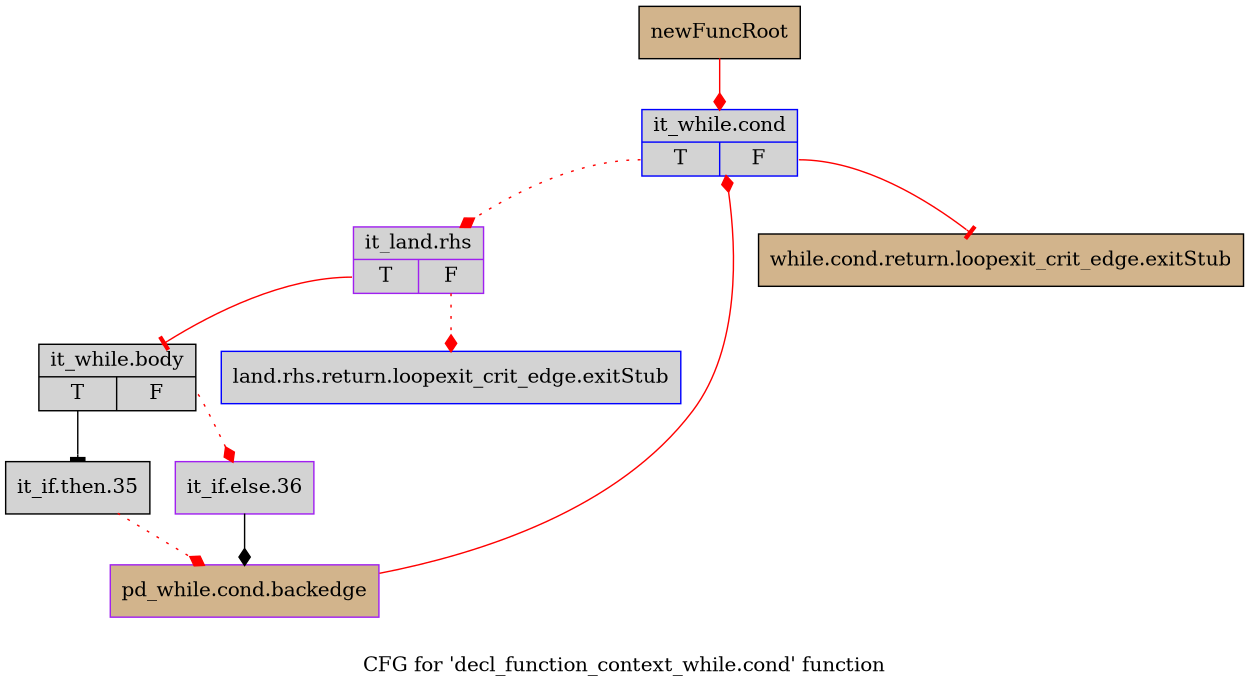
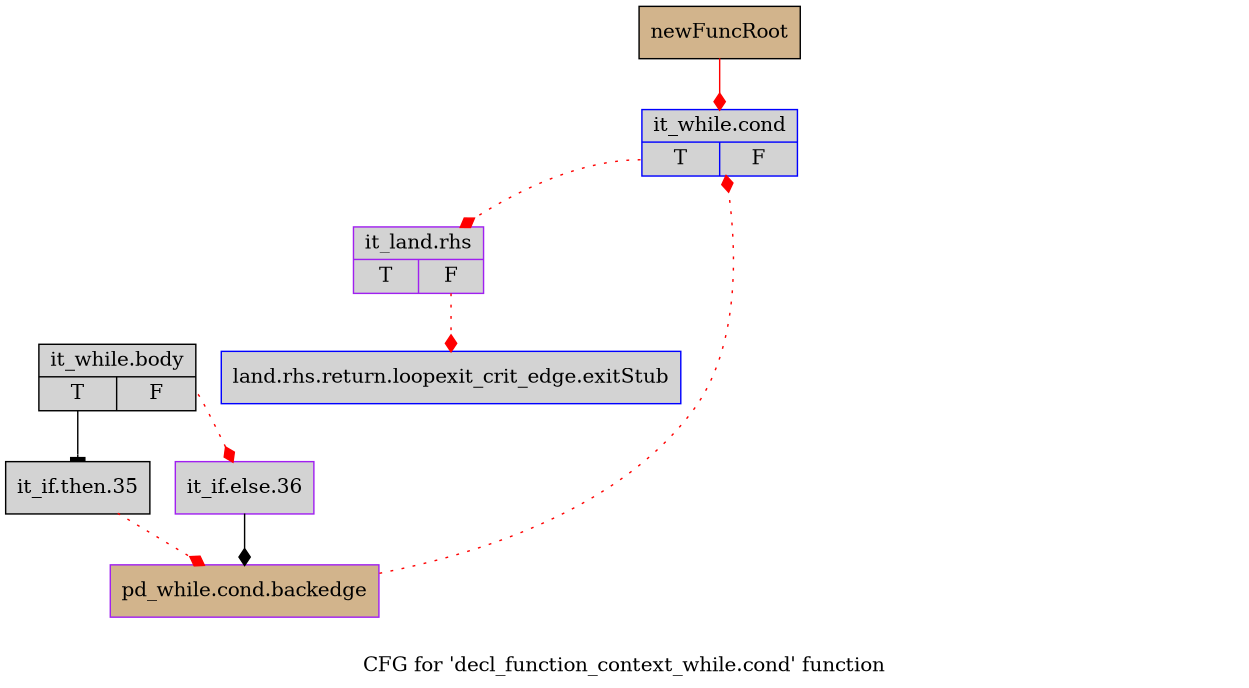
  digraph {
    label="CFG for 'decl_function_context_while.cond' function"
    node [color=black fillcolor=lightgrey shape=record style=filled]
    edge [arrowhead=diamond color=red style=solid]
    n1 [fillcolor=tan label="{newFuncRoot}"]
    n2 [color=blue label="{it_while.cond|{<s0>T|<s1>F}}"]
-   n3 [fillcolor=tan label="{while.cond.return.loopexit_crit_edge.exitStub}"]
    n4 [color=purple label="{it_land.rhs|{<s0>T|<s1>F}}"]
    n5 [color=blue label="{land.rhs.return.loopexit_crit_edge.exitStub}"]
    n6 [label="{it_while.body|{<s0>T|<s1>F}}"]
    n7 [label="{it_if.then.35}"]
    n8 [color=purple label="{it_if.else.36}"]
    n9 [color=purple fillcolor=tan label="{pd_while.cond.backedge}"]
    n1 -> n2
-   n2 -> n3 [arrowhead=tee tailport=s1]
    n2 -> n4 [style=dotted tailport=s0]
    n4 -> n5 [style=dotted tailport=s1]
-   n4 -> n6 [arrowhead=tee tailport=s0]
    n6 -> n7 [arrowhead=tee color=black tailport=s0]
    n6 -> n8 [style=dotted tailport=s1]
    n7 -> n9 [style=dotted]
    n8 -> n9 [color=black]
-   n9 -> n2
+   n9 -> n2 [style=dotted]
  }
